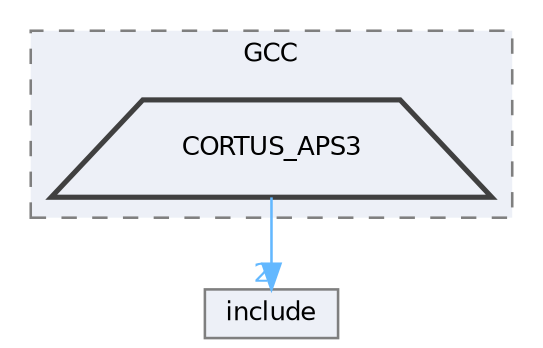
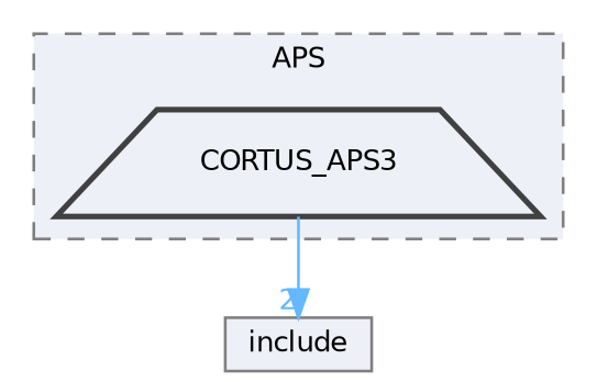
  digraph {
    compound=true
    node [fillcolor="#edf0f7" fontname=Helvetica fontsize=10]
    n1 [color=grey25 height=0.2 label=CORTUS_APS3 shape=trapezium style="filled,bold" width=0.4]
    n2 [color=grey50 height=0.2 label=include shape=box style=filled width=0.4]
    subgraph cluster_1 {
      bgcolor="#edf0f7"
      fontname=Helvetica
      fontsize=10
-     label=GCC
+     label=APS
      pencolor=grey50
      style="filled,dashed"
      n1
    }
    n1 -> n2 [color=steelblue1 fontcolor=steelblue1 fontname=Helvetica fontsize=10 headlabel=2 labeldistance=1.5 labelfontname=Helvetica labelfontsize=10]
  }
